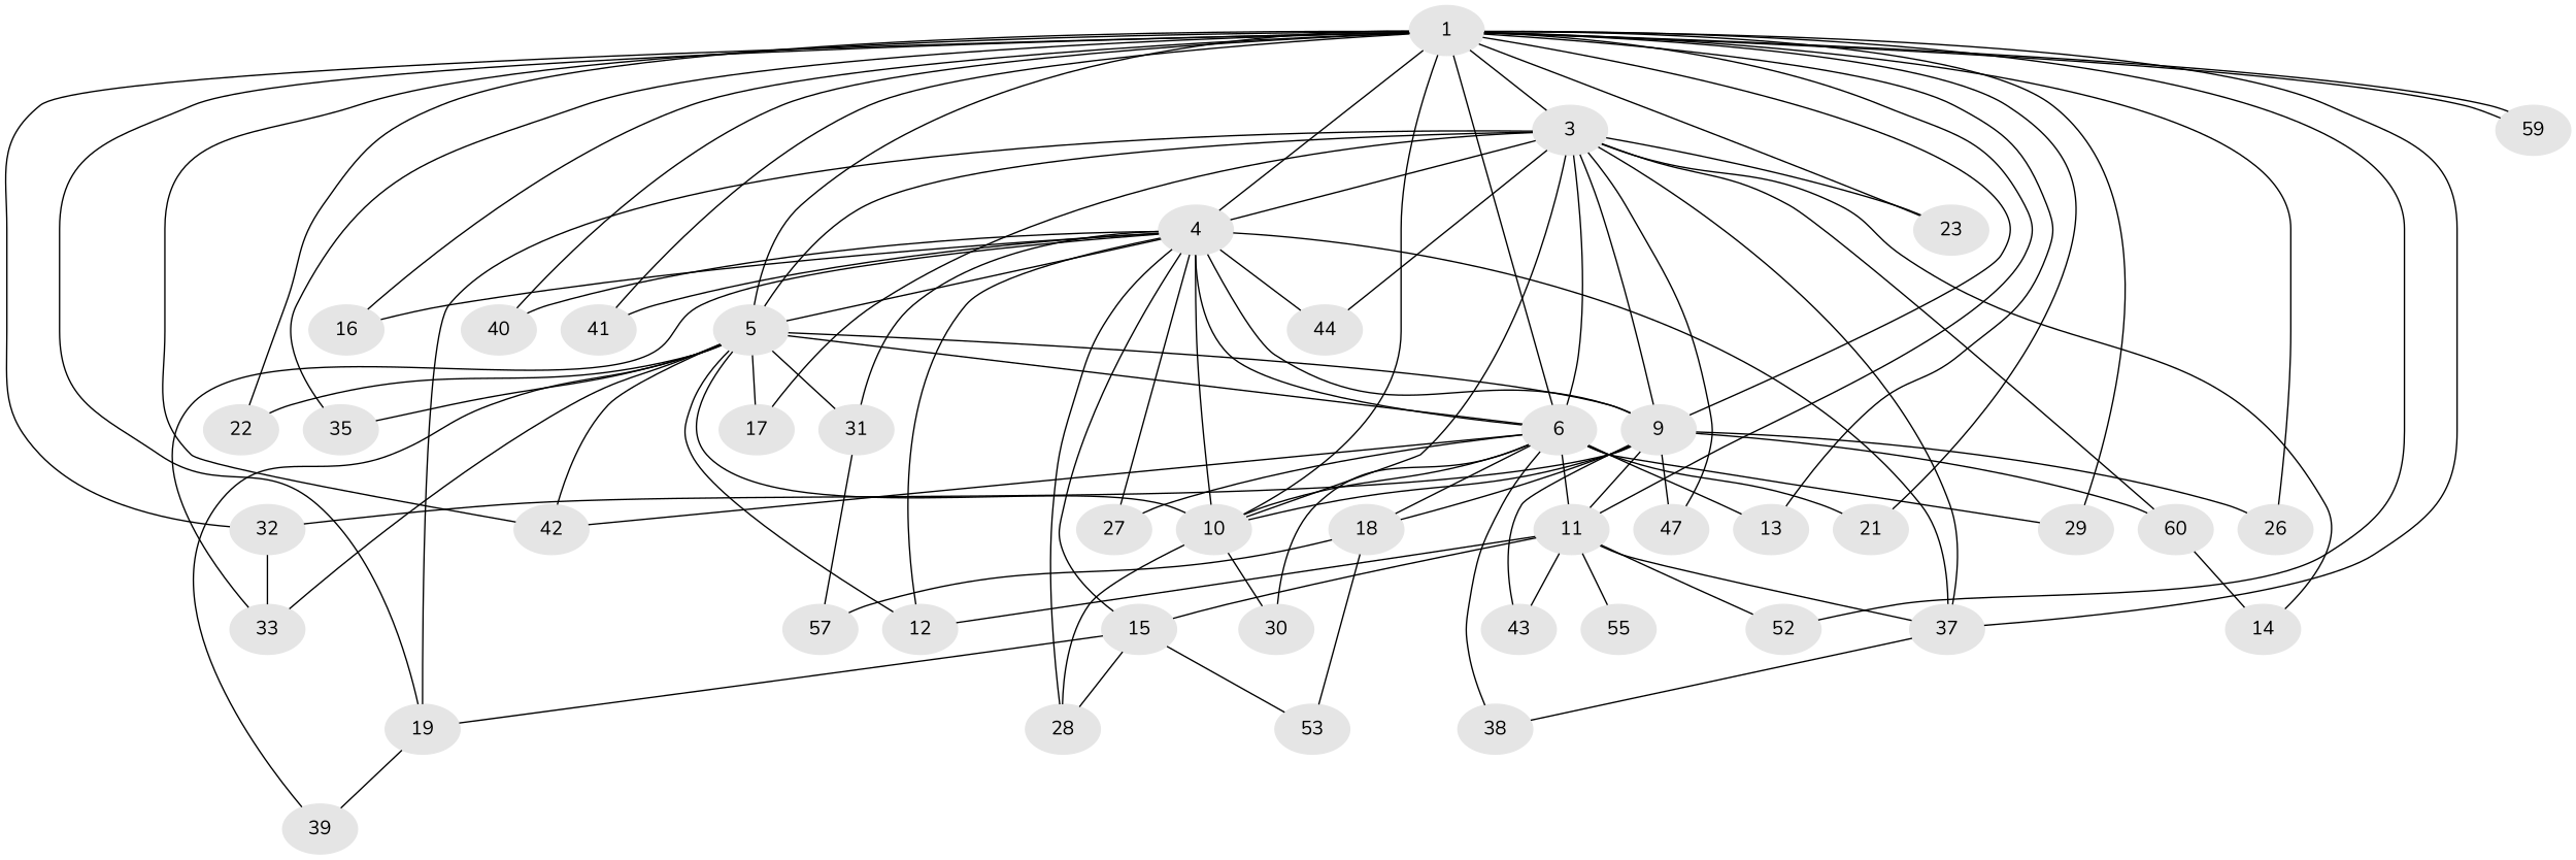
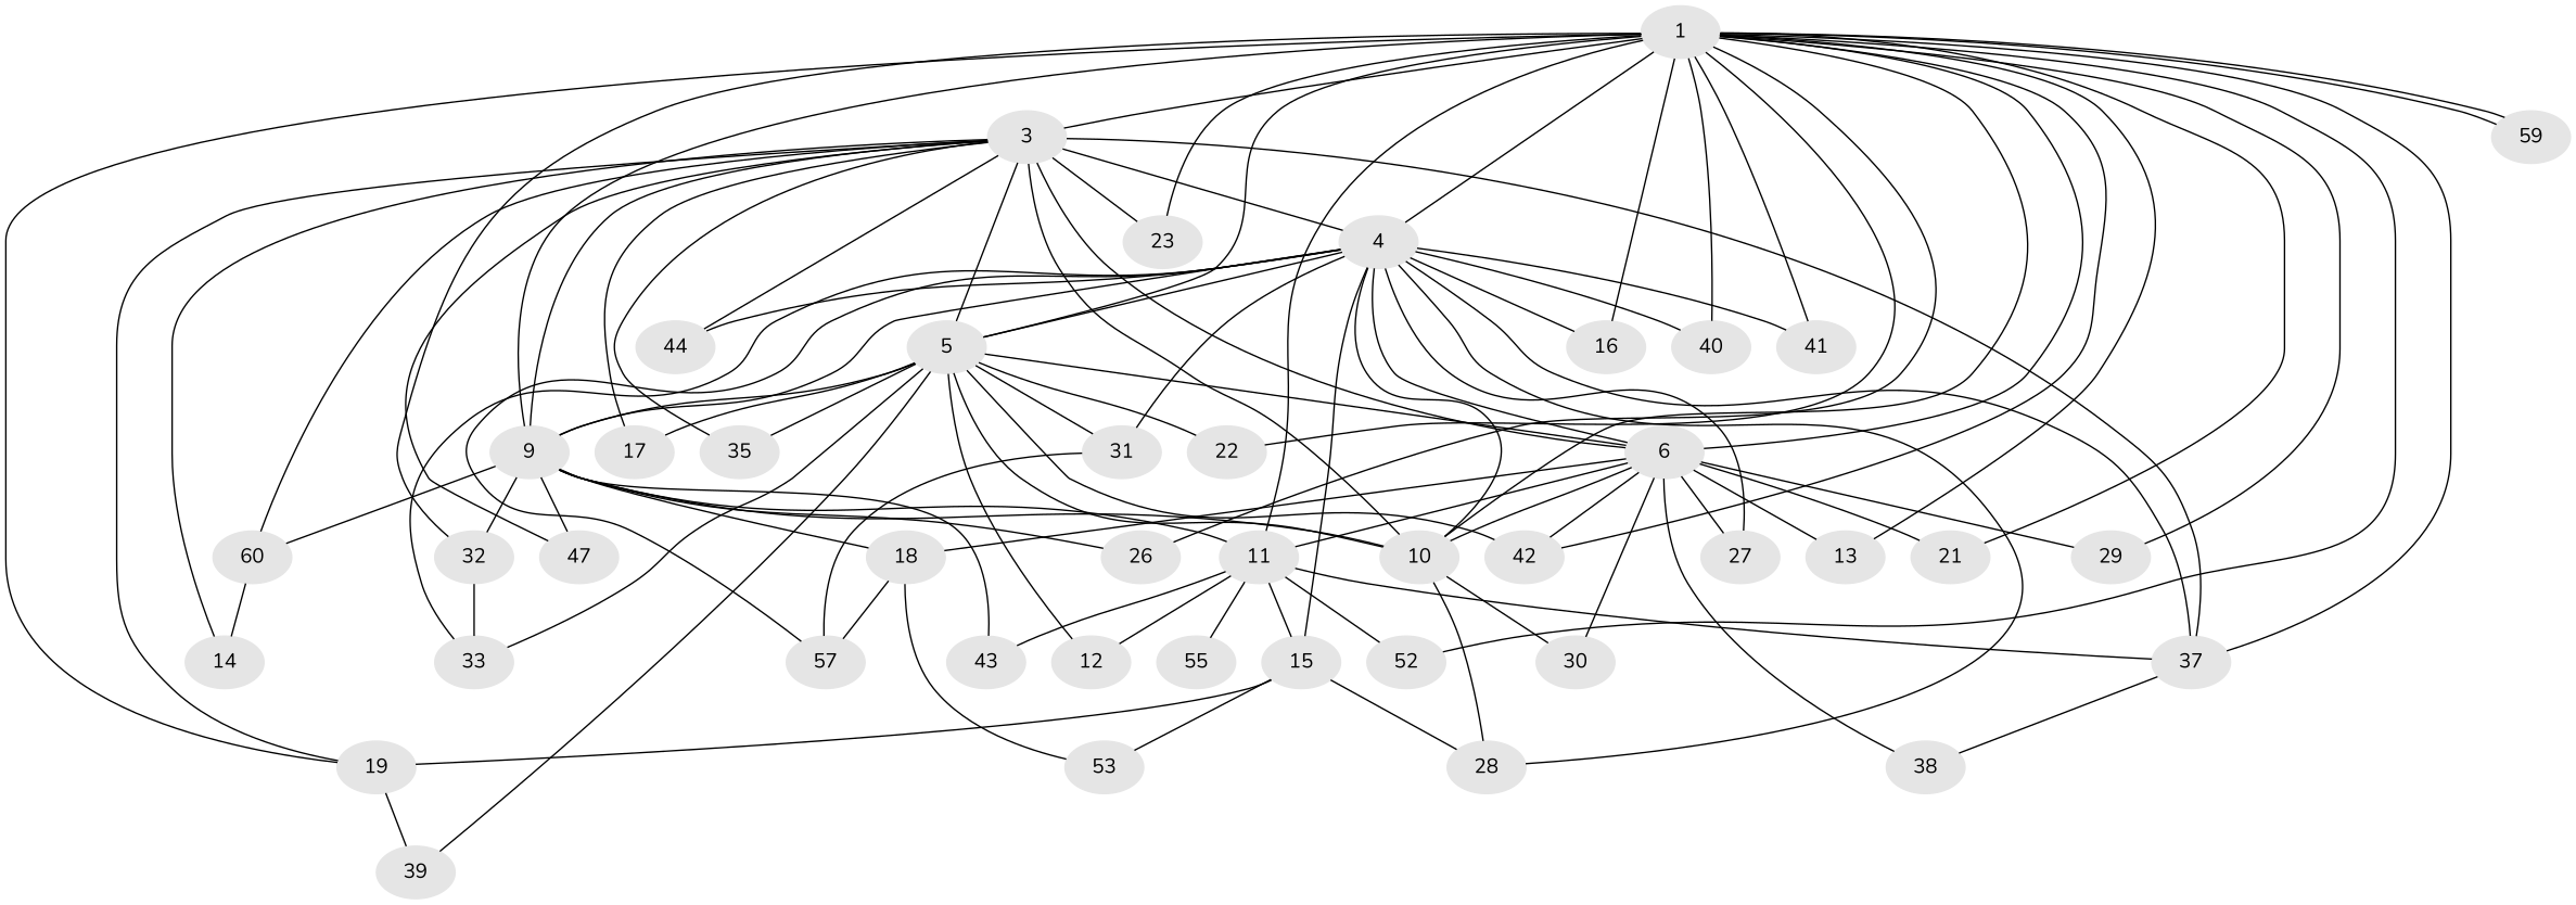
  graph {
    fontname=Nunito
    node [color=gray90 fontname=Nunito style=filled]
    edge [fontname=Nunito]
    1 [super="+2"]
    3 [super="+8"]
    4 [super="+7"]
    5 [super="+56"]
    6 [super="+48"]
    9 [super="+20"]
    10 [super="+34"]
    11 [super="+45"]
    13
    16
    19 [super="+54"]
    21
    22
    23
    26
    29
    32 [super="+49"]
    35
    37 [super="+50"]
    40
    41
    42 [super="+46"]
    52
    59
    14
    17
    44
    47
    60
    33 [super="+36"]
    12 [super="+25"]
    15 [super="+24"]
    27
    28 [super="+61"]
    31
    39
    18 [super="+58"]
    30
    38
    43
    55
    53
    57
    1 -- 3 [weight=4]
    1 -- 4 [weight=4]
    1 -- 5 [weight=3]
    1 -- 6 [weight=2]
    1 -- 9 [weight=2]
    1 -- 10 [weight=3]
    1 -- 11
    1 -- 13
    1 -- 16
    1 -- 19
    1 -- 21
    1 -- 22
    1 -- 23
    1 -- 26
    1 -- 29
    1 -- 32
-   1 -- 35
+   3 -- 35
    1 -- 37
    1 -- 40
    1 -- 41
    1 -- 42
    1 -- 52
    1 -- 59
    1 -- 59
    3 -- 4 [weight=4]
    3 -- 5 [weight=2]
    3 -- 6 [weight=2]
    3 -- 9 [weight=2]
    3 -- 10 [weight=2]
    3 -- 19
    3 -- 23
    3 -- 37
    3 -- 14
    3 -- 17
    3 -- 44
    3 -- 47
    3 -- 60
    4 -- 5 [weight=2]
    4 -- 6 [weight=2]
    4 -- 9 [weight=2]
    4 -- 10 [weight=2]
    4 -- 16
    4 -- 37
    4 -- 40
    4 -- 41
    4 -- 44
    4 -- 33
-   4 -- 12
+   4 -- 57
    4 -- 15
    4 -- 27
    4 -- 28
    4 -- 31
    5 -- 6
    5 -- 9
    5 -- 10
    5 -- 22
    5 -- 35
    5 -- 42
    5 -- 17
    5 -- 33
    5 -- 12
    5 -- 31
    5 -- 39
    6 -- 10
    6 -- 11
    6 -- 13
    6 -- 21
    6 -- 29
    6 -- 42
    6 -- 27
    6 -- 18
    6 -- 30
    6 -- 38
    9 -- 10
    9 -- 11
    9 -- 26
    9 -- 32
    9 -- 47
    9 -- 60
    9 -- 18 [weight=2]
    9 -- 43
    10 -- 28
    10 -- 30
    11 -- 37
    11 -- 52
    11 -- 12
    11 -- 15
    11 -- 43
    11 -- 55
    19 -- 39
    32 -- 33
    37 -- 38
    60 -- 14
    15 -- 19
    15 -- 28
    15 -- 53
    31 -- 57
    18 -- 53
    18 -- 57
  }
